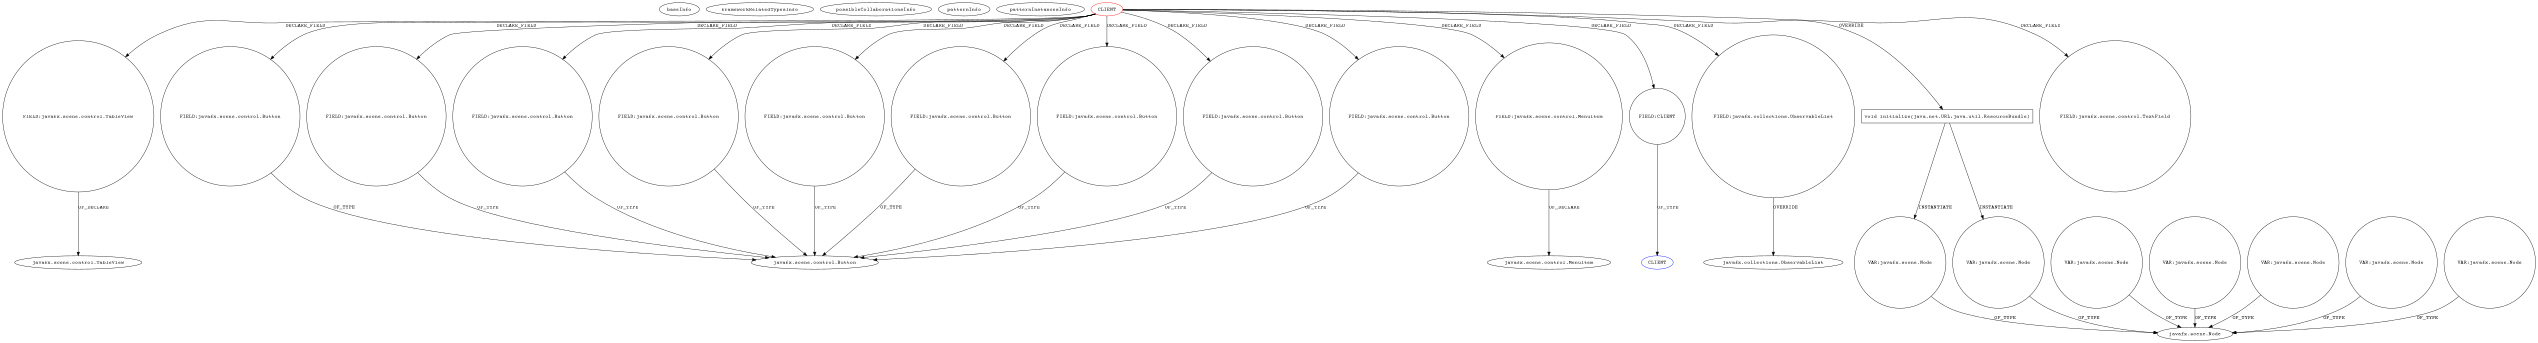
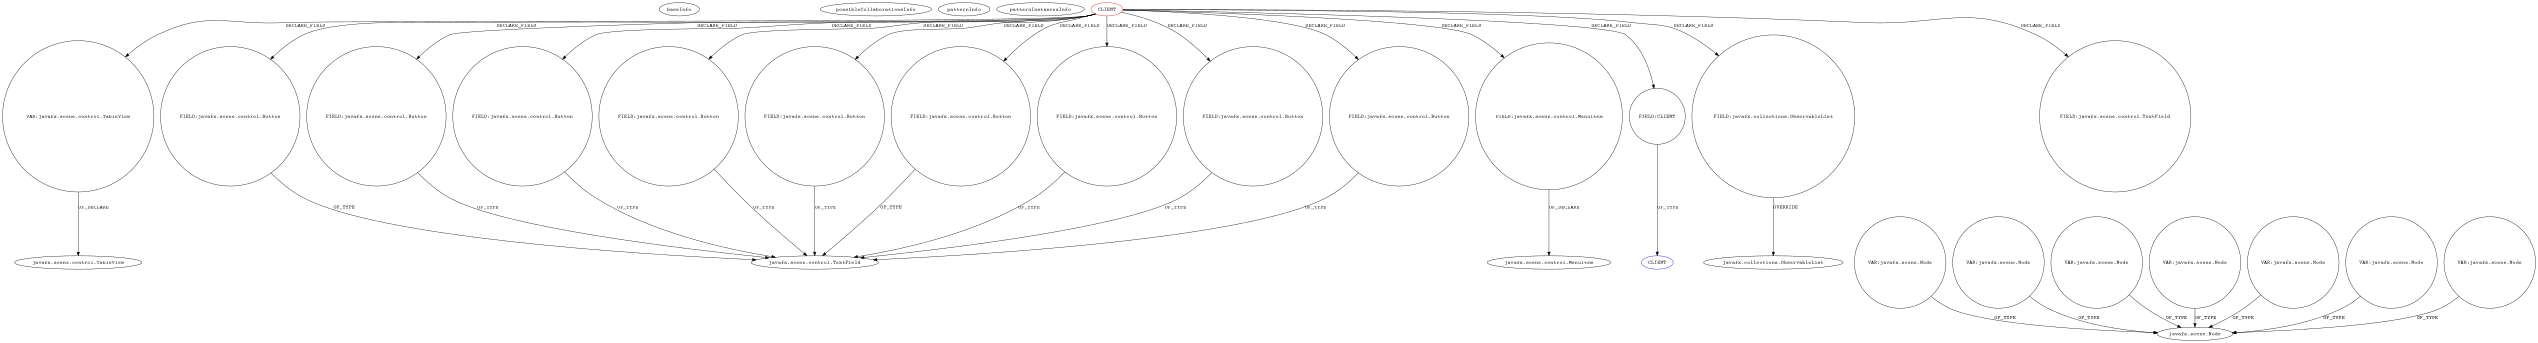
  digraph {
    fontname="Courier Prime"
    node [fontname="Courier Prime" isFrameworkType=false shape=circle vertexType=FIELD_DECLARATION]
    edge [fontname="Courier Prime"]
    baseInfo [category=pattern graphId=995 isAnonymous=false possibleRelation=false isFrameworkType="" shape="" vertexType=""]
-   frameworkRelatedTypesInfo [isFrameworkType="" shape="" vertexType=""]
    possibleCollaborationsInfo [isFrameworkType="" shape="" vertexType=""]
    patternInfo [frequency=2.0 patternRootClient=0 isFrameworkType="" shape="" vertexType=""]
    patternInstancesInfo [0="hock323-eventManager~/hock323-eventManager/EventManager-master/src/eventManager/controller/pokerTournament/TournamentController.java~TournamentController~3009" 1="bianconejo-CEFX~/bianconejo-CEFX/CEFX-master/src/cefx/CEPrincipalController.java~CEPrincipalController~2114" isFrameworkType="" shape="" vertexType=""]
-   n6 [label="FIELD:javafx.scene.control.TableView"]
+   n6 [label="VAR:javafx.scene.control.TableView"]
    n7 [label="javafx.scene.control.TableView" vertexType=FRAMEWORK_CLASS_TYPE shape=""]
    n8 [color=red label=CLIENT vertexType=ROOT_CLIENT_CLASS_DECLARATION shape=""]
    n9 [label="FIELD:javafx.scene.control.Button"]
    n10 [label="FIELD:javafx.scene.control.Button"]
    n11 [label="FIELD:javafx.scene.control.Button"]
    n12 [label="FIELD:javafx.scene.control.Button"]
    n13 [label="FIELD:javafx.scene.control.Button"]
    n14 [label="FIELD:javafx.scene.control.Button"]
    n15 [label="FIELD:javafx.scene.control.Button"]
    n16 [label="FIELD:javafx.scene.control.Button"]
    n17 [label="FIELD:javafx.scene.control.MenuItem"]
    n18 [label="FIELD:javafx.scene.control.Button"]
    n19 [label="FIELD:CLIENT"]
    n20 [label="FIELD:javafx.collections.ObservableList"]
-   n21 [label="void initialize(java.net.URL,java.util.ResourceBundle)" shape=box vertexType=OVERRIDING_METHOD_DECLARATION]
    n22 [label="FIELD:javafx.scene.control.TextField"]
-   n23 [label="javafx.scene.control.Button" vertexType=FRAMEWORK_CLASS_TYPE shape=""]
+   n23 [label="javafx.scene.control.TextField" vertexType=FRAMEWORK_CLASS_TYPE shape=""]
    n24 [label="javafx.scene.control.MenuItem" vertexType=FRAMEWORK_CLASS_TYPE shape=""]
    n25 [color=blue label=CLIENT vertexType=REFERENCE_CLIENT_CLASS_DECLARATION shape=""]
    n26 [label="javafx.collections.ObservableList" vertexType=FRAMEWORK_INTERFACE_TYPE shape=""]
    n27 [label="VAR:javafx.scene.Node" vertexType=VARIABLE_EXPRESION]
    n28 [label="VAR:javafx.scene.Node" vertexType=VARIABLE_EXPRESION]
    n29 [label="javafx.scene.Node" vertexType=FRAMEWORK_CLASS_TYPE shape=""]
    n30 [label="VAR:javafx.scene.Node" vertexType=VARIABLE_EXPRESION]
    n31 [label="VAR:javafx.scene.Node" vertexType=VARIABLE_EXPRESION]
    n32 [label="VAR:javafx.scene.Node" vertexType=VARIABLE_EXPRESION]
    n33 [label="VAR:javafx.scene.Node" vertexType=VARIABLE_EXPRESION]
    n34 [label="VAR:javafx.scene.Node" vertexType=VARIABLE_EXPRESION]
    n6 -> n7 [label=OF_DECLARE]
    n8 -> n6 [label=DECLARE_FIELD]
    n8 -> n9 [label=DECLARE_FIELD]
    n8 -> n10 [label=DECLARE_FIELD]
    n8 -> n11 [label=DECLARE_FIELD]
    n8 -> n12 [label=DECLARE_FIELD]
    n8 -> n13 [label=DECLARE_FIELD]
    n8 -> n14 [label=DECLARE_FIELD]
    n8 -> n15 [label=DECLARE_FIELD]
    n8 -> n16 [label=DECLARE_FIELD]
    n8 -> n17 [label=DECLARE_FIELD]
    n8 -> n18 [label=DECLARE_FIELD]
    n8 -> n19 [label=DECLARE_FIELD]
    n8 -> n20 [label=DECLARE_FIELD]
-   n8 -> n21 [label=OVERRIDE]
    n8 -> n22 [label=DECLARE_FIELD]
    n9 -> n23 [label=OF_TYPE]
    n10 -> n23 [label=OF_TYPE]
    n11 -> n23 [label=OF_TYPE]
    n12 -> n23 [label=OF_TYPE]
    n13 -> n23 [label=OF_TYPE]
    n14 -> n23 [label=OF_TYPE]
    n15 -> n23 [label=OF_TYPE]
    n16 -> n23 [label=OF_TYPE]
    n17 -> n24 [label=OF_DECLARE]
    n18 -> n23 [label=OF_TYPE]
    n19 -> n25 [label=OF_TYPE]
    n20 -> n26 [label=OVERRIDE]
-   n21 -> n27 [label=INSTANTIATE]
-   n21 -> n28 [label=INSTANTIATE]
    n27 -> n29 [label=OF_TYPE]
    n28 -> n29 [label=OF_TYPE]
    n30 -> n29 [label=OF_TYPE]
    n31 -> n29 [label=OF_TYPE]
    n32 -> n29 [label=OF_TYPE]
    n33 -> n29 [label=OF_TYPE]
    n34 -> n29 [label=OF_TYPE]
  }
